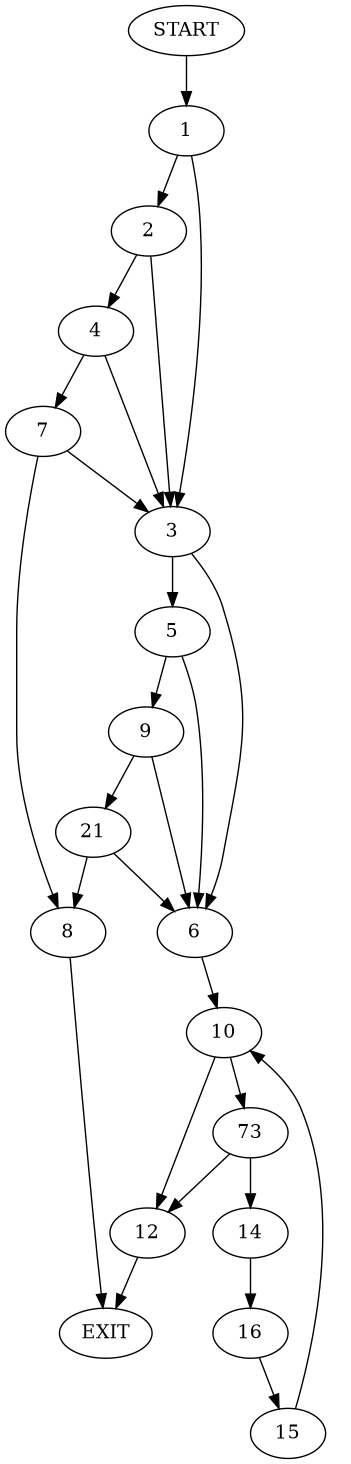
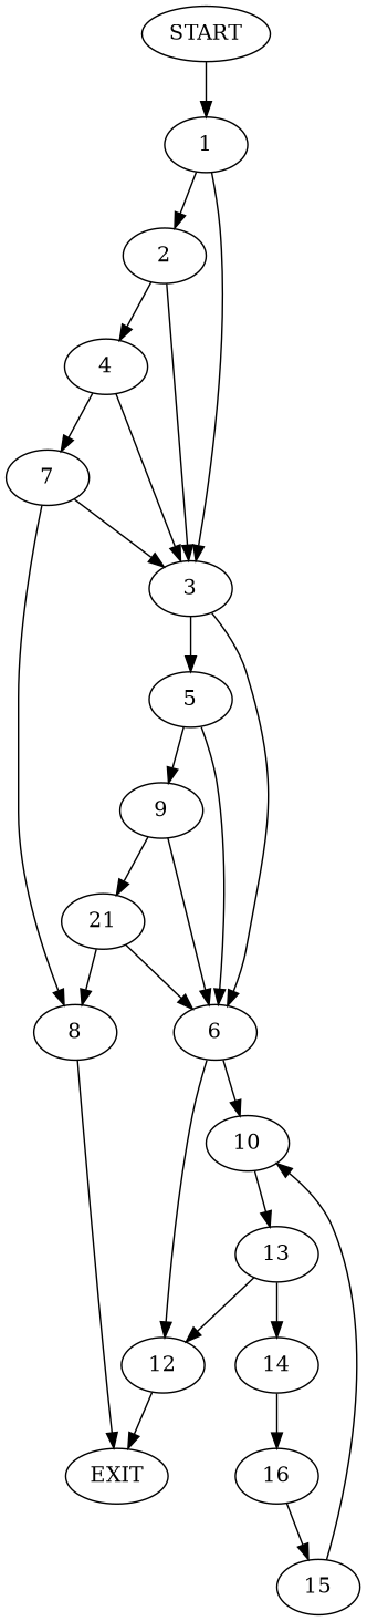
  digraph {
    n1 [label=START]
    1
    2
    3
    n5 [label=EXIT]
    4
    5
    6
    7
    9
    10
    8
    n13 [label=21]
    12
-   13 [label=73]
+   13
    14
    16
    15
    n1 -> 1
    1 -> 2
    1 -> 3
    2 -> 3
    2 -> 4
    3 -> 5
    3 -> 6
    4 -> 3
    4 -> 7
    5 -> 6
    5 -> 9
    6 -> 10
    7 -> 3
    7 -> 8
    9 -> 6
    9 -> n13
-   10 -> 12
+   6 -> 12
    10 -> 13
    8 -> n5
    n13 -> 6
    n13 -> 8
    12 -> n5
    13 -> 12
    13 -> 14
    14 -> 16
    16 -> 15
    15 -> 10
  }
